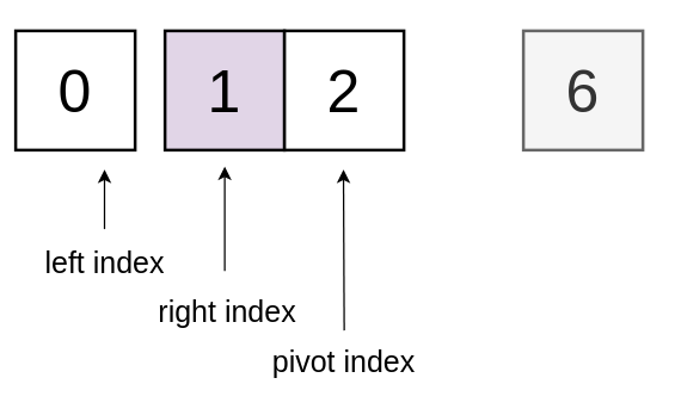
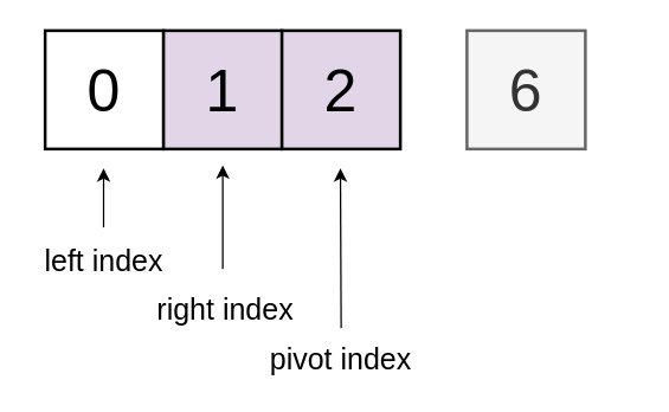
  <mxCell id="0" />
  <mxCell id="1" parent="0" />
- <mxCell id="2" value="&lt;font style=&quot;font-size: 40px;&quot;&gt;0&lt;/font&gt;" style="whiteSpace=wrap;html=1;aspect=fixed;strokeWidth=2;" vertex="1" parent="1"><mxGeometry x="10" y="20" width="80" height="80" as="geometry" /></mxCell>
+ <mxCell id="2" value="&lt;font style=&quot;font-size: 40px;&quot;&gt;0&lt;/font&gt;" style="whiteSpace=wrap;html=1;aspect=fixed;strokeWidth=2;" vertex="1" parent="1"><mxGeometry x="30" y="20" width="80" height="80" as="geometry" /></mxCell>
  <mxCell id="3" value="&lt;font style=&quot;font-size: 40px;&quot;&gt;1&lt;/font&gt;" style="whiteSpace=wrap;html=1;aspect=fixed;strokeWidth=2;fillColor=#e1d5e7;" vertex="1" parent="1"><mxGeometry x="110" y="20" width="80" height="80" as="geometry" /></mxCell>
- <mxCell id="4" value="&lt;font style=&quot;font-size: 40px;&quot;&gt;2&lt;/font&gt;" style="whiteSpace=wrap;html=1;aspect=fixed;strokeWidth=2;" vertex="1" parent="1"><mxGeometry x="190" y="20" width="80" height="80" as="geometry" /></mxCell>
- <mxCell id="5" value="&lt;font style=&quot;font-size: 40px;&quot;&gt;6&lt;/font&gt;" style="whiteSpace=wrap;html=1;aspect=fixed;strokeWidth=2;fillColor=#f5f5f5;fontColor=#333333;strokeColor=#666666;" vertex="1" parent="1"><mxGeometry x="350" y="20" width="80" height="80" as="geometry" /></mxCell>
+ <mxCell id="4" value="&lt;font style=&quot;font-size: 40px;&quot;&gt;2&lt;/font&gt;" style="whiteSpace=wrap;html=1;aspect=fixed;strokeWidth=2;fillColor=#e1d5e7;" vertex="1" parent="1"><mxGeometry x="190" y="20" width="80" height="80" as="geometry" /></mxCell>
+ <mxCell id="5" value="&lt;font style=&quot;font-size: 40px;&quot;&gt;6&lt;/font&gt;" style="whiteSpace=wrap;html=1;aspect=fixed;strokeWidth=2;fillColor=#f5f5f5;fontColor=#333333;strokeColor=#666666;" vertex="1" parent="1"><mxGeometry x="315" y="20" width="80" height="80" as="geometry" /></mxCell>
  <mxCell id="6" value="" style="endArrow=classic;html=1;rounded=0;strokeColor=#000000;" edge="1" parent="1"><mxGeometry width="50" height="50" relative="1" as="geometry"><mxPoint x="69.5" y="153" as="sourcePoint" /><mxPoint x="69.5" y="113" as="targetPoint" /></mxGeometry></mxCell>
  <mxCell id="7" value="&lt;font style=&quot;font-size: 20px;&quot;&gt;left index&lt;/font&gt;" style="text;html=1;strokeColor=none;fillColor=none;align=center;verticalAlign=middle;whiteSpace=wrap;rounded=0;strokeWidth=0;" vertex="1" parent="1"><mxGeometry x="20" y="160" width="100" height="30" as="geometry" /></mxCell>
  <mxCell id="8" value="" style="endArrow=classic;html=1;rounded=0;strokeColor=#000000;" edge="1" parent="1"><mxGeometry width="50" height="50" relative="1" as="geometry"><mxPoint x="230" y="221" as="sourcePoint" /><mxPoint x="229.5" y="113" as="targetPoint" /></mxGeometry></mxCell>
  <mxCell id="9" value="&lt;font style=&quot;font-size: 20px;&quot;&gt;pivot index&lt;/font&gt;" style="text;html=1;strokeColor=none;fillColor=none;align=center;verticalAlign=middle;whiteSpace=wrap;rounded=0;strokeWidth=0;" vertex="1" parent="1"><mxGeometry x="180" y="226" width="100" height="30" as="geometry" /></mxCell>
  <mxCell id="10" value="" style="endArrow=classic;html=1;rounded=0;strokeColor=#000000;" edge="1" parent="1"><mxGeometry width="50" height="50" relative="1" as="geometry"><mxPoint x="150" y="181" as="sourcePoint" /><mxPoint x="150" y="111" as="targetPoint" /></mxGeometry></mxCell>
  <mxCell id="11" value="&lt;font style=&quot;font-size: 20px;&quot;&gt;right index&lt;/font&gt;" style="text;html=1;strokeColor=none;fillColor=none;align=center;verticalAlign=middle;whiteSpace=wrap;rounded=0;strokeWidth=0;" vertex="1" parent="1"><mxGeometry x="102" y="193" width="100" height="30" as="geometry" /></mxCell>
